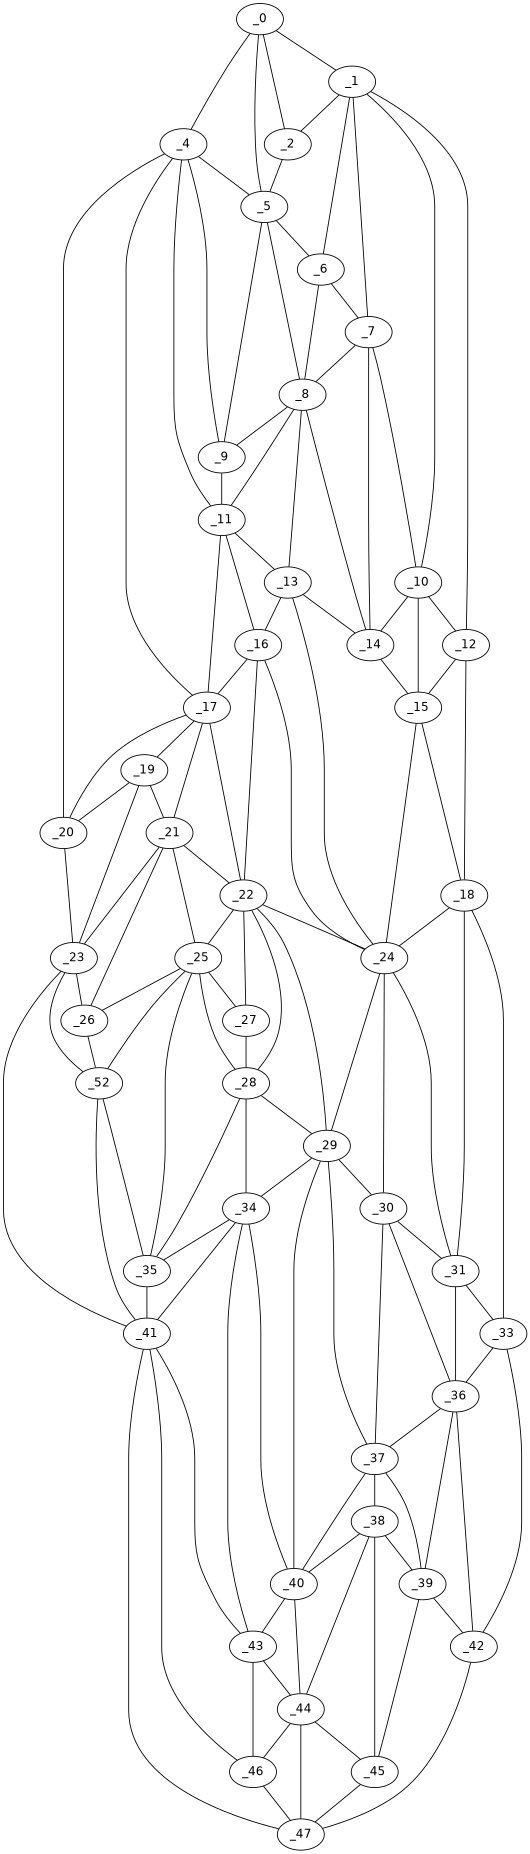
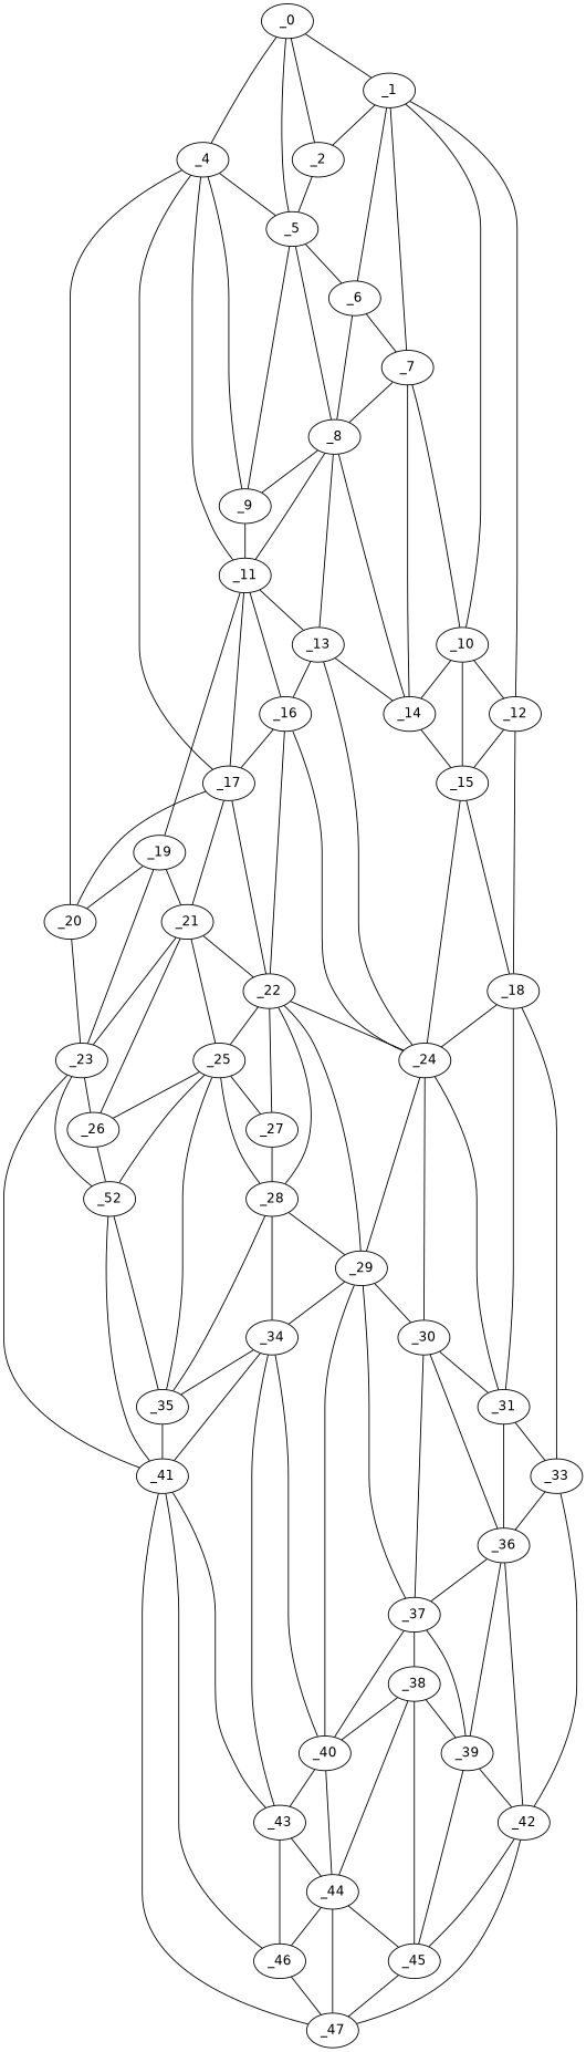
  graph {
    fontname="DejaVu Sans"
    node [fontname="DejaVu Sans" x=52 y=51]
    edge [fontname="DejaVu Sans" valence=2]
    _0 [x=8 y=76]
    _1 [x=9 y=52]
    _2 [x=15]
    _4 [x=24 y=86]
    _5 [x=27 y=55]
    _6 [x=29 y=44]
    _7 [x=35 y=38]
    _10 [x=41 y=31]
    _12 [x=45 y=27]
    _20 [x=61 y=102]
    _9 [x=36 y=57]
    _11 [x=42 y=60]
    _17 [y=89]
    _8 [x=36]
    _14 [x=49 y=41]
    _15 [y=37]
    _18 [x=56 y=24]
    _23 [x=70 y=102]
    _13 [x=47 y=56]
    _16 [y=63]
    _22 [x=64 y=67]
    _19 [x=60 y=92]
    _21 [x=62 y=89]
    _24 [x=75 y=50]
    _31 [x=85 y=31]
    _33 [x=89 y=25]
    _26 [x=76 y=89]
    n28 [label=_52 x=85 y=90]
    _41 [x=107 y=82]
    _29 [x=82 y=56]
    _25 [x=76 y=80]
    _27 [x=78 y=73]
    _28 [x=81 y=71]
    _30 [x=83 y=46]
    _36 [x=93 y=35]
    _42 [x=109 y=38]
    _34 [x=92 y=69]
    _37 [x=93 y=49]
    _40 [x=101 y=60]
    _35 [x=92 y=82]
    _39 [x=99 y=42]
    _47 [x=125 y=57]
    _45 [x=116]
    _43 [x=110 y=69]
    _46 [x=119 y=64]
    _38 [x=97 y=49]
    _44 [x=112 y=59]
    _0 -- _1 [valence=1]
    _0 -- _2
    _0 -- _4
    _0 -- _5 [valence=1]
    _1 -- _2
    _1 -- _6
    _1 -- _7
    _1 -- _10
    _1 -- _12 [valence=1]
    _2 -- _5
    _4 -- _5
    _4 -- _20
    _4 -- _9
    _4 -- _11 [valence=1]
    _4 -- _17
    _5 -- _6
    _5 -- _9 [valence=1]
    _5 -- _8
    _6 -- _7 [valence=1]
    _6 -- _8
    _7 -- _10 [valence=1]
    _7 -- _8 [valence=1]
    _7 -- _14
    _10 -- _12 [valence=1]
    _10 -- _14 [valence=1]
    _10 -- _15
    _12 -- _15
    _12 -- _18 [valence=1]
    _20 -- _23 [valence=1]
    _9 -- _11 [valence=1]
    _11 -- _17
    _11 -- _13
    _11 -- _16 [valence=1]
    _17 -- _20 [valence=1]
    _17 -- _22
-   _17 -- _19
+   _11 -- _19
    _17 -- _21
    _8 -- _9
    _8 -- _11 [valence=1]
    _8 -- _14 [valence=1]
    _8 -- _13
    _14 -- _15
    _15 -- _18 [valence=1]
    _15 -- _24
    _18 -- _24
    _18 -- _31 [valence=1]
    _18 -- _33 [valence=1]
    _23 -- _26 [valence=1]
    _23 -- n28
    _23 -- _41 [valence=1]
    _13 -- _14
    _13 -- _16 [valence=1]
    _13 -- _24
    _16 -- _17
    _16 -- _22 [valence=1]
    _16 -- _24
    _22 -- _24 [valence=1]
    _22 -- _29
    _22 -- _25
    _22 -- _27 [valence=1]
    _22 -- _28 [valence=1]
    _19 -- _20
    _19 -- _23
    _19 -- _21
    _21 -- _23
    _21 -- _22
    _21 -- _26
    _21 -- _25
    _24 -- _31 [valence=1]
    _24 -- _29 [valence=1]
    _24 -- _30
    _31 -- _33
    _31 -- _36 [valence=1]
    _33 -- _36
    _33 -- _42 [valence=1]
    _26 -- n28
    n28 -- _41 [valence=1]
    n28 -- _35
    _41 -- _47 [valence=1]
    _41 -- _43 [valence=1]
    _41 -- _46
    _29 -- _30
    _29 -- _34
    _29 -- _37 [valence=1]
    _29 -- _40
    _25 -- _26 [valence=1]
    _25 -- n28
    _25 -- _27
    _25 -- _28 [valence=1]
    _25 -- _35 [valence=1]
    _27 -- _28
    _28 -- _29 [valence=1]
    _28 -- _34
    _28 -- _35 [valence=1]
    _30 -- _31
    _30 -- _36 [valence=1]
    _30 -- _37
    _36 -- _42 [valence=1]
    _36 -- _37
    _36 -- _39 [valence=1]
    _42 -- _47 [valence=1]
+   _42 -- _45 [valence=1]
    _34 -- _41
    _34 -- _40 [valence=1]
    _34 -- _35
    _34 -- _43 [valence=1]
    _37 -- _40 [valence=1]
    _37 -- _39
    _37 -- _38
    _40 -- _43
    _40 -- _44
    _35 -- _41 [valence=1]
    _39 -- _42
    _39 -- _45
    _45 -- _47 [valence=1]
    _43 -- _46
    _43 -- _44 [valence=1]
    _46 -- _47
    _38 -- _40
    _38 -- _39
    _38 -- _45 [valence=1]
    _38 -- _44
    _44 -- _47 [valence=1]
    _44 -- _45
    _44 -- _46
  }
